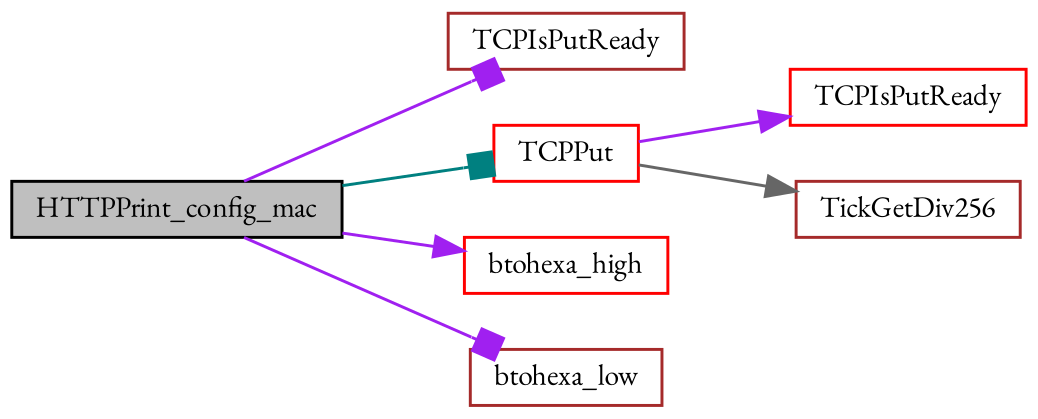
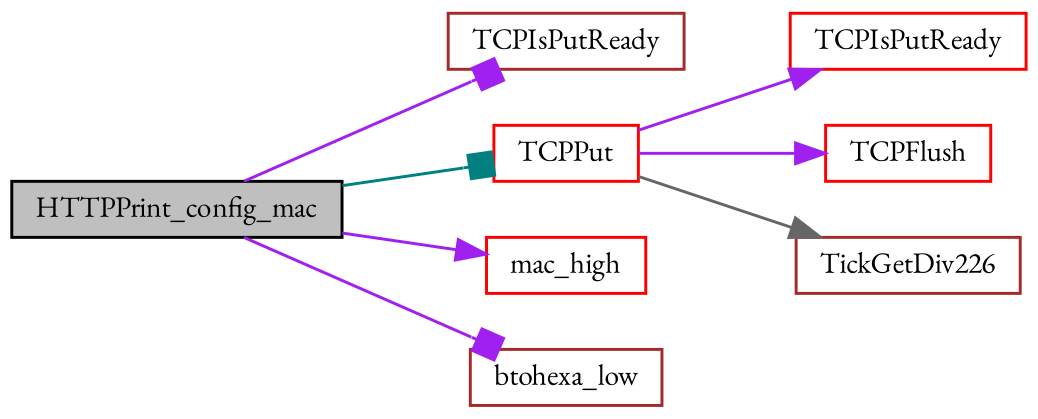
  digraph {
    fontname="EB Garamond"
    rankdir=LR
    node [color=red fillcolor=white fontname="EB Garamond" fontsize=10 shape=record style=filled]
    edge [arrowhead=normal color=purple fontname="EB Garamond" fontsize=10 labelfontname=Helvetica labelfontsize=10 style=solid]
    n1 [color=black fillcolor=grey75 fontcolor=black height=0.2 label=HTTPPrint_config_mac width=0.4]
    n2 [color=brown height=0.2 label=TCPIsPutReady width=0.4]
    n3 [height=0.2 label=TCPPut width=0.4]
-   n4 [height=0.2 label=btohexa_high width=0.4]
+   n4 [height=0.2 label=mac_high width=0.4]
    n5 [color=brown height=0.2 label=btohexa_low width=0.4]
    n6 [height=0.2 label=TCPIsPutReady width=0.4]
-   n8 [color=brown height=0.2 label=TickGetDiv256 width=0.4]
+   n7 [height=0.2 label=TCPFlush width=0.4]
+   n8 [color=brown height=0.2 label=TickGetDiv226 width=0.4]
    n1 -> n2 [arrowhead=box]
    n1 -> n3 [arrowhead=box color=teal]
    n1 -> n4
    n1 -> n5 [arrowhead=box]
    n3 -> n6
+   n3 -> n7
    n3 -> n8 [color=gray40]
  }
